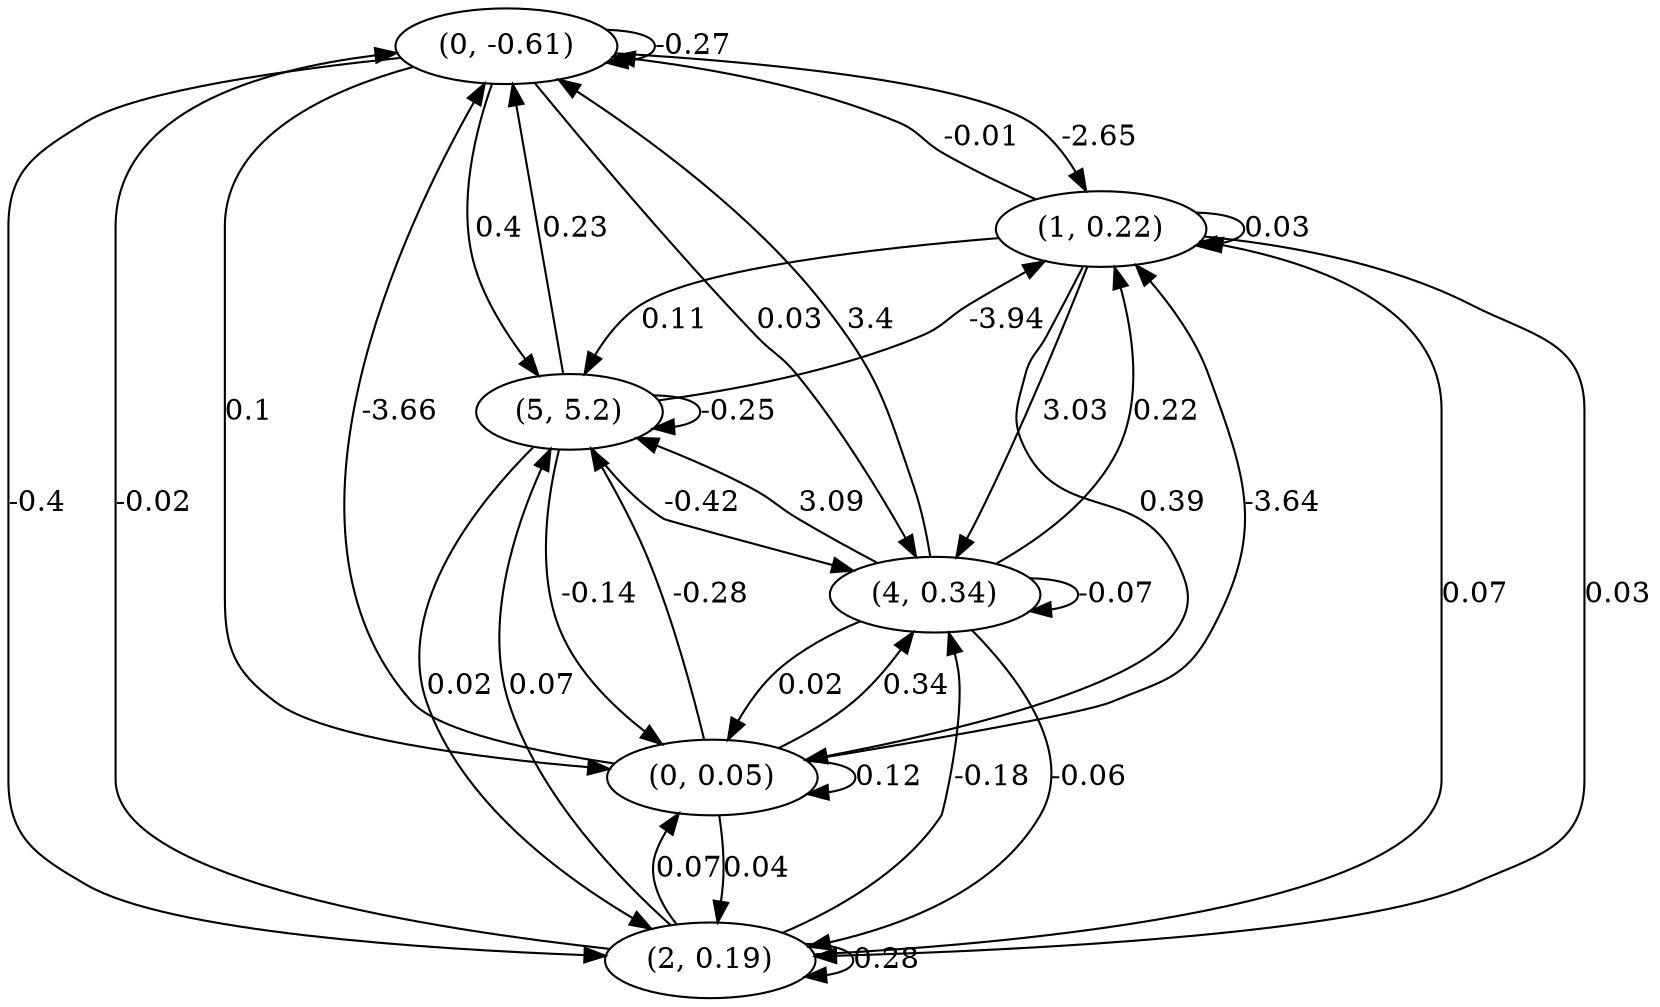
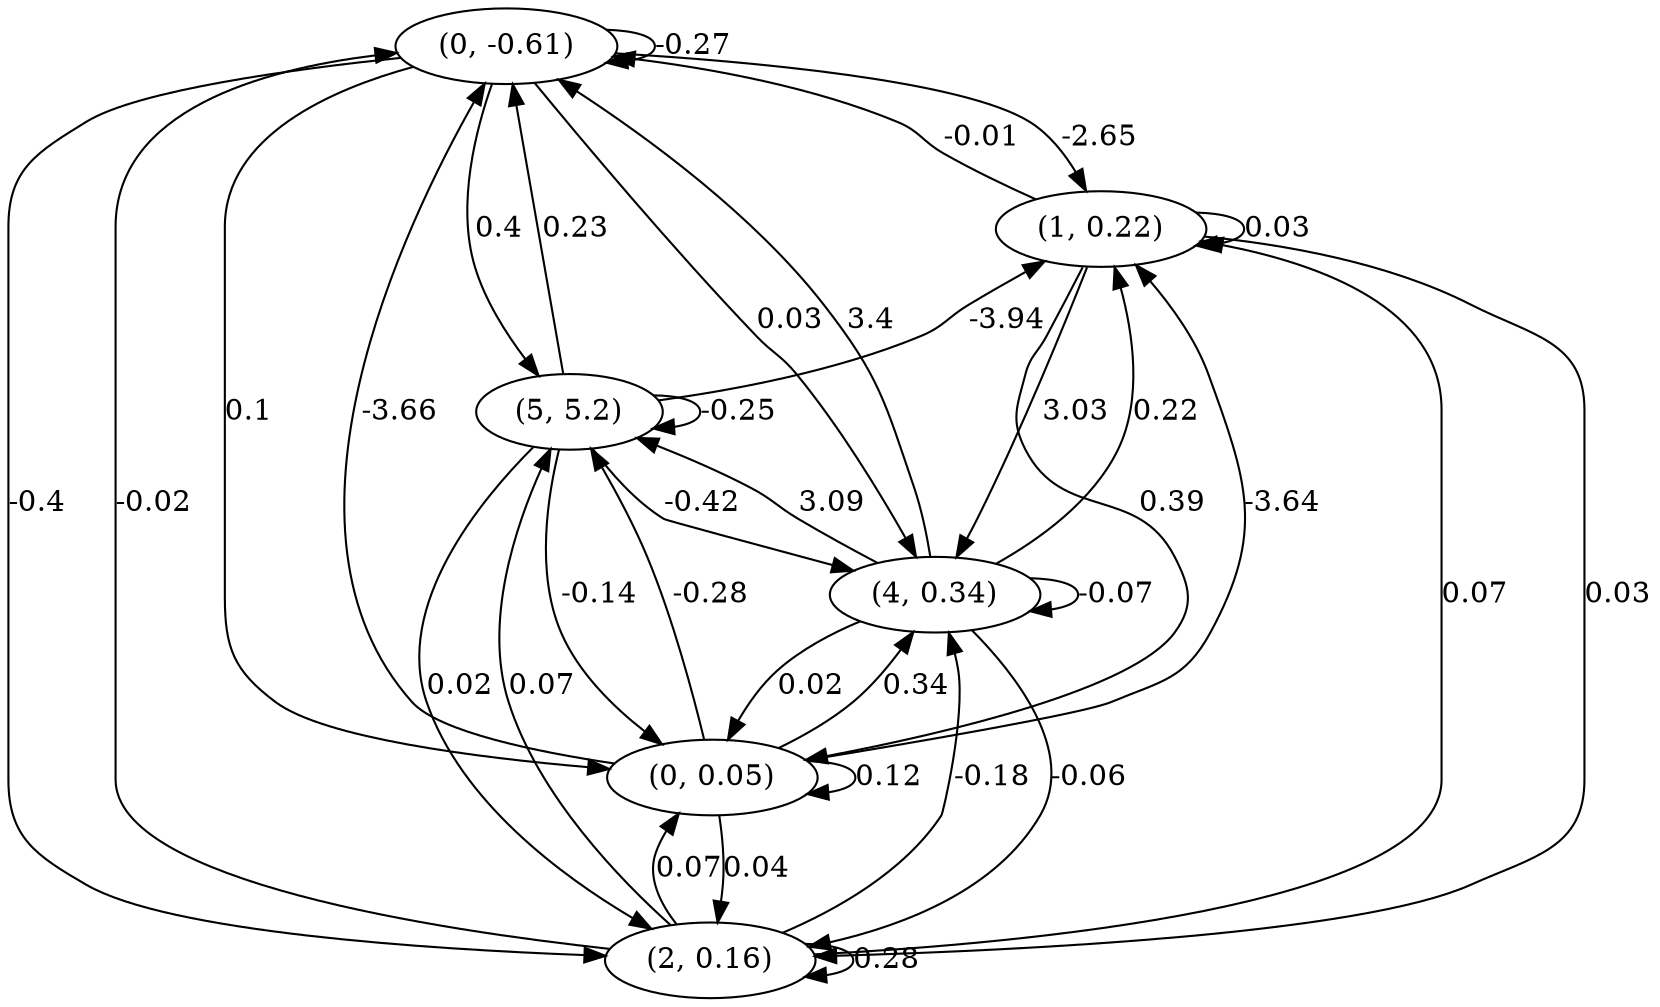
  digraph {
    n1 [label="(0, -0.61)"]
    n2 [label="(1, 0.22)"]
-   n3 [label="(2, 0.19)"]
+   n3 [label="(2, 0.16)"]
    n4 [label="(0, 0.05)"]
    n5 [label="(4, 0.34)"]
    n6 [label="(5, 5.2)"]
    n1 -> n1 [label=-0.27]
    n1 -> n2 [label=-2.65]
    n1 -> n3 [label=-0.4]
    n1 -> n4 [label=0.1]
    n1 -> n5 [label=0.03]
    n1 -> n6 [label=0.4]
    n2 -> n1 [label=-0.01]
    n2 -> n2 [label=0.03]
    n2 -> n3 [label=0.03]
    n2 -> n4 [label=0.39]
    n2 -> n5 [label=3.03]
-   n2 -> n6 [label=0.11]
    n3 -> n1 [label=-0.02]
    n3 -> n2 [label=0.07]
    n3 -> n3 [label=0.28]
    n3 -> n4 [label=0.07]
    n3 -> n5 [label=-0.18]
    n3 -> n6 [label=0.07]
    n4 -> n1 [label=-3.66]
    n4 -> n2 [label=-3.64]
    n4 -> n3 [label=0.04]
    n4 -> n4 [label=0.12]
    n4 -> n5 [label=0.34]
    n4 -> n6 [label=-0.28]
    n5 -> n1 [label=3.4]
    n5 -> n2 [label=0.22]
    n5 -> n3 [label=-0.06]
    n5 -> n4 [label=0.02]
    n5 -> n5 [label=-0.07]
    n5 -> n6 [label=3.09]
    n6 -> n1 [label=0.23]
    n6 -> n2 [label=-3.94]
    n6 -> n3 [label=0.02]
    n6 -> n4 [label=-0.14]
    n6 -> n5 [label=-0.42]
    n6 -> n6 [label=-0.25]
  }
